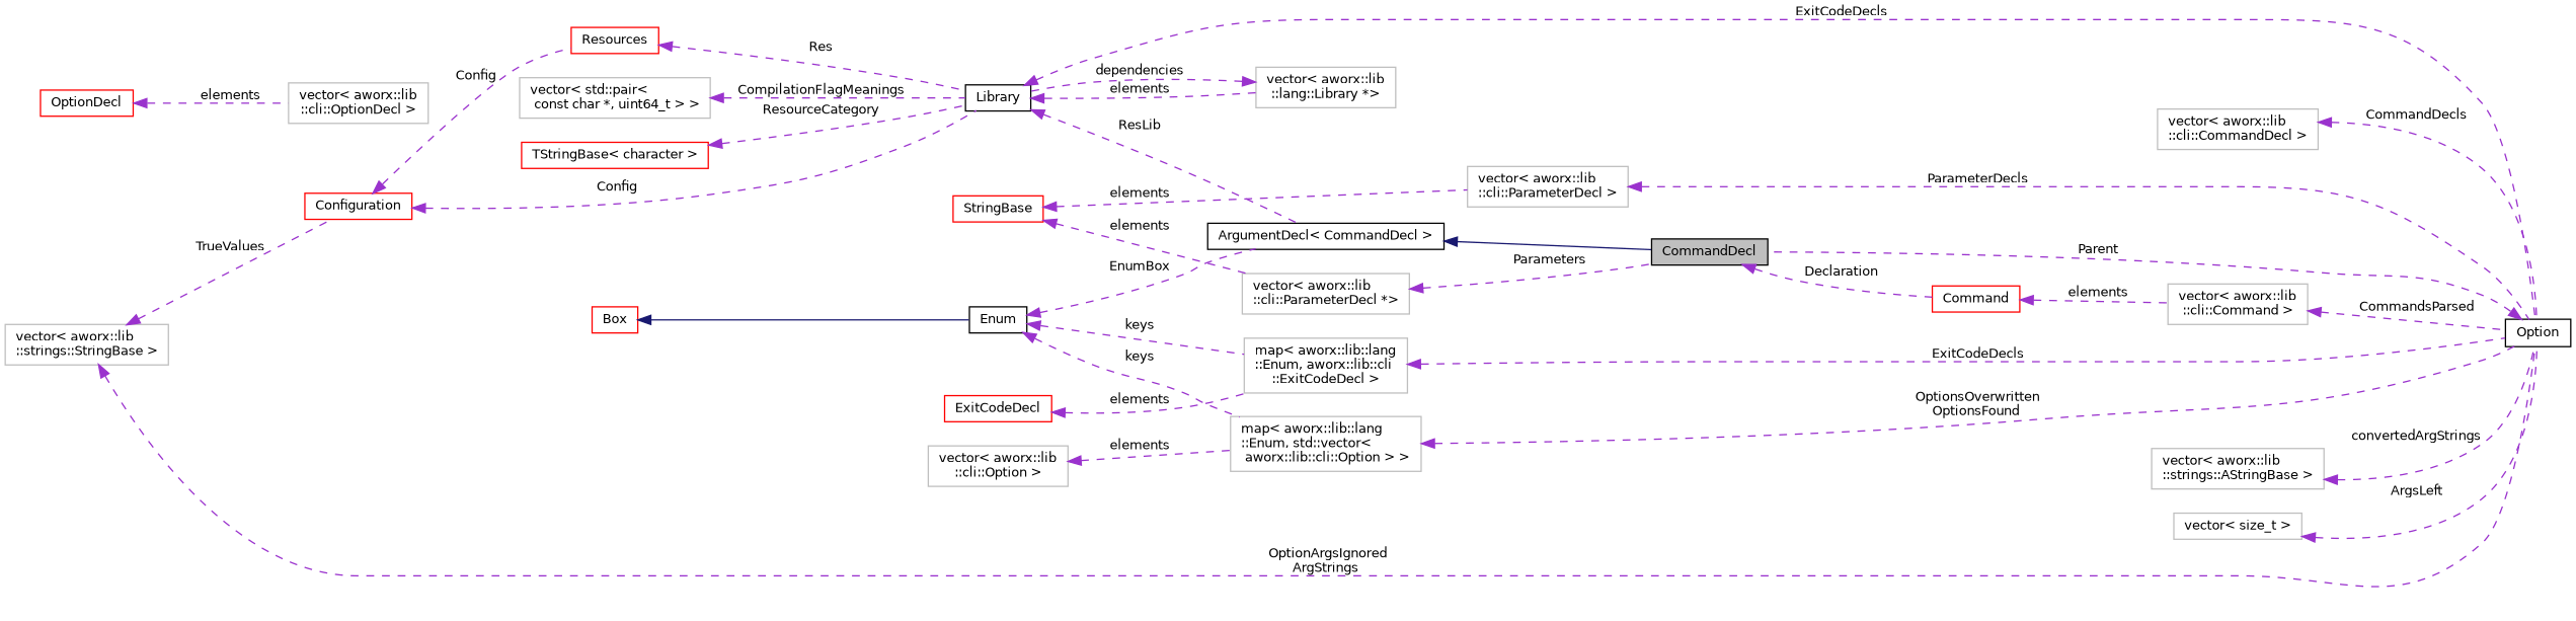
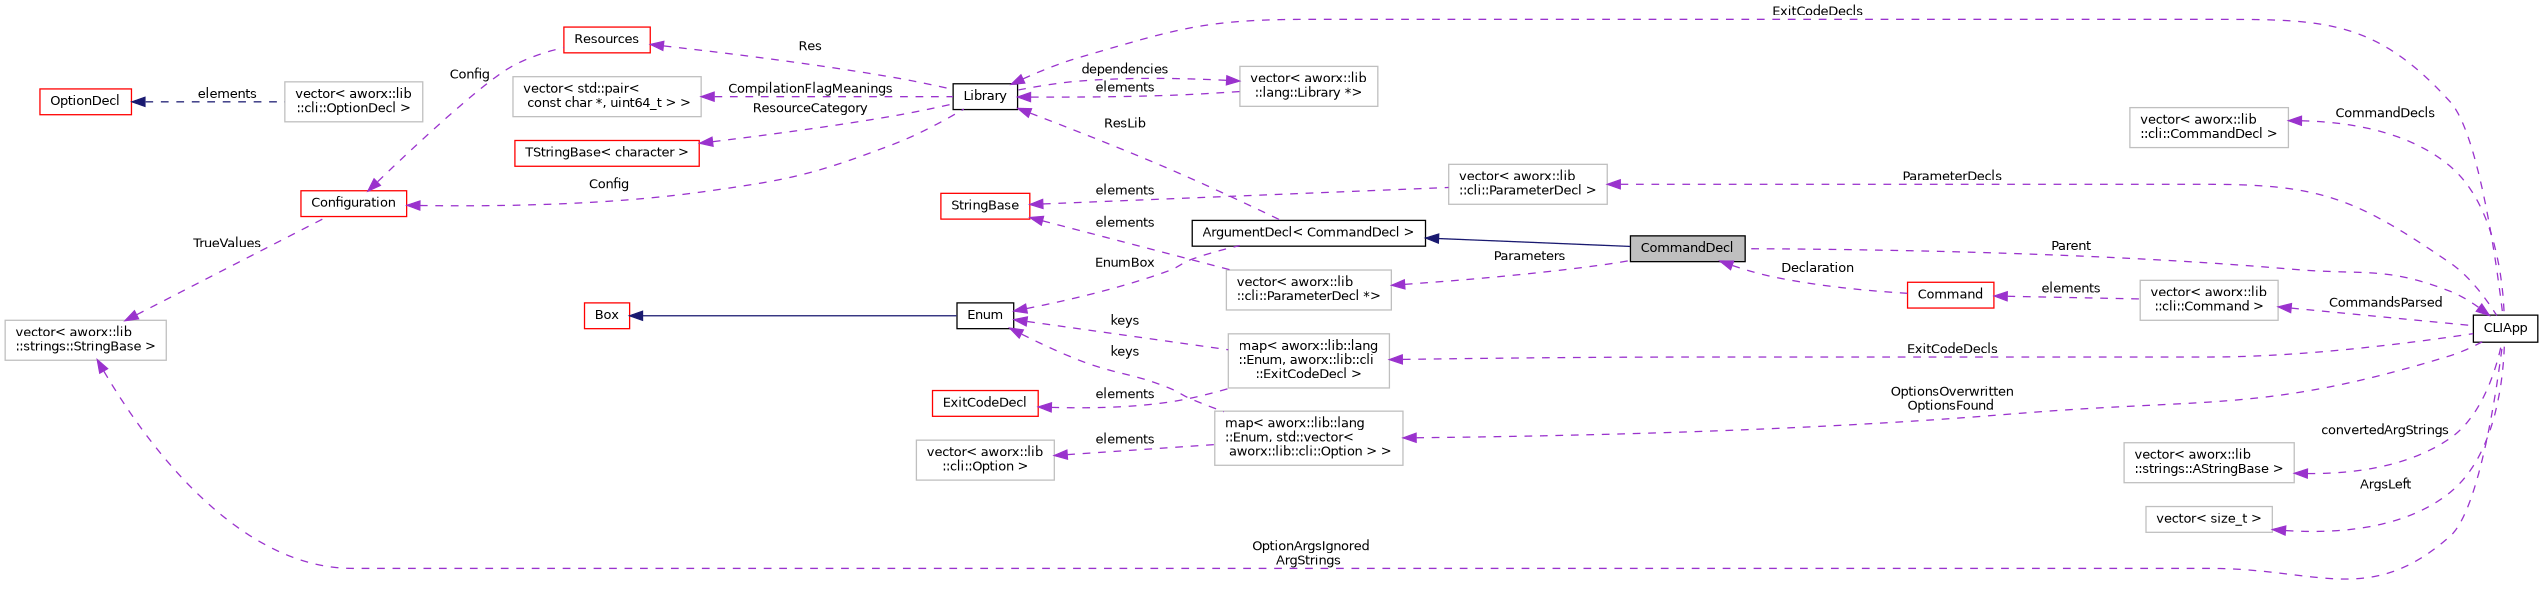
  digraph {
    rankdir=LR
    node [color=grey75 fillcolor=white fontname=Helvetica fontsize=10 shape=record style=filled]
    edge [color=darkorchid3 dir=back fontname=Helvetica fontsize=10 labelfontname=Helvetica labelfontsize=10 style=dashed]
    n1 [color=black fillcolor=grey75 fontcolor=black height=0.2 label=CommandDecl width=0.4]
    n2 [color=red height=0.2 label=Command width=0.4]
    n3 [height=0.2 label="vector\< aworx::lib\l::cli::Command \>" width=0.4]
    n4 [height=0.2 label="vector\< aworx::lib\l::cli::CommandDecl \>" width=0.4]
-   n5 [color=black height=0.2 label=Option width=0.4]
+   n5 [color=black height=0.2 label=CLIApp width=0.4]
    n6 [color=black height=0.2 label="ArgumentDecl\< CommandDecl \>" width=0.4]
    n7 [color=black height=0.2 label=Library width=0.4]
    n8 [height=0.2 label="vector\< aworx::lib\l::lang::Library *\>" width=0.4]
    n9 [color=red height=0.2 label="TStringBase\< character \>" width=0.4]
    n10 [color=red height=0.2 label=Resources width=0.4]
    n11 [color=red height=0.2 label=Configuration width=0.4]
    n12 [height=0.2 label="vector\< aworx::lib\l::strings::StringBase \>" width=0.4]
    n13 [height=0.2 label="vector\< std::pair\<\l const char *, uint64_t \> \>" width=0.4]
    n14 [color=black height=0.2 label=Enum width=0.4]
    n15 [height=0.2 label="map\< aworx::lib::lang\l::Enum, std::vector\<\l aworx::lib::cli::Option \> \>" width=0.4]
    n16 [height=0.2 label="map\< aworx::lib::lang\l::Enum, aworx::lib::cli\l::ExitCodeDecl \>" width=0.4]
    n17 [color=red height=0.2 label=Box width=0.4]
    n18 [height=0.2 label="vector\< aworx::lib\l::cli::OptionDecl \>" width=0.4]
    n19 [color=red height=0.2 label=OptionDecl width=0.4]
    n20 [height=0.2 label="vector\< aworx::lib\l::cli::Option \>" width=0.4]
    n21 [height=0.2 label="vector\< aworx::lib\l::strings::AStringBase \>" width=0.4]
    n22 [height=0.2 label="vector\< size_t \>" width=0.4]
    n23 [color=red height=0.2 label=ExitCodeDecl width=0.4]
    n24 [height=0.2 label="vector\< aworx::lib\l::cli::ParameterDecl \>" width=0.4]
    n25 [color=red height=0.2 label=StringBase width=0.4]
    n26 [height=0.2 label="vector\< aworx::lib\l::cli::ParameterDecl *\>" width=0.4]
    n1 -> n2 [label=" Declaration"]
    n2 -> n3 [label=" elements"]
    n3 -> n5 [label=" CommandsParsed"]
    n4 -> n5 [label=" CommandDecls"]
    n5 -> n1 [label=" Parent"]
    n6 -> n1 [color=midnightblue style=solid]
    n7 -> n5 [label=" ExitCodeDecls"]
    n7 -> n6 [label=" ResLib"]
    n7 -> n8 [label=" elements"]
    n8 -> n7 [label=" dependencies"]
    n9 -> n7 [label=" ResourceCategory"]
    n10 -> n7 [label=" Res"]
    n11 -> n7 [label=" Config"]
    n11 -> n10 [label=" Config"]
    n12 -> n5 [label=" OptionArgsIgnored\nArgStrings"]
    n12 -> n11 [label=" TrueValues"]
    n13 -> n7 [label=" CompilationFlagMeanings"]
    n14 -> n6 [label=" EnumBox"]
    n14 -> n15 [label=" keys"]
    n14 -> n16 [label=" keys"]
    n15 -> n5 [label=" OptionsOverwritten\nOptionsFound"]
    n16 -> n5 [label=" ExitCodeDecls"]
    n17 -> n14 [color=midnightblue style=solid]
-   n19 -> n18 [label=" elements"]
+   n19 -> n18 [color=midnightblue label=" elements"]
    n20 -> n15 [label=" elements"]
    n21 -> n5 [label=" convertedArgStrings"]
    n22 -> n5 [label=" ArgsLeft"]
    n23 -> n16 [label=" elements"]
    n24 -> n5 [label=" ParameterDecls"]
    n25 -> n24 [label=" elements"]
    n25 -> n26 [label=" elements"]
    n26 -> n1 [label=" Parameters"]
  }
